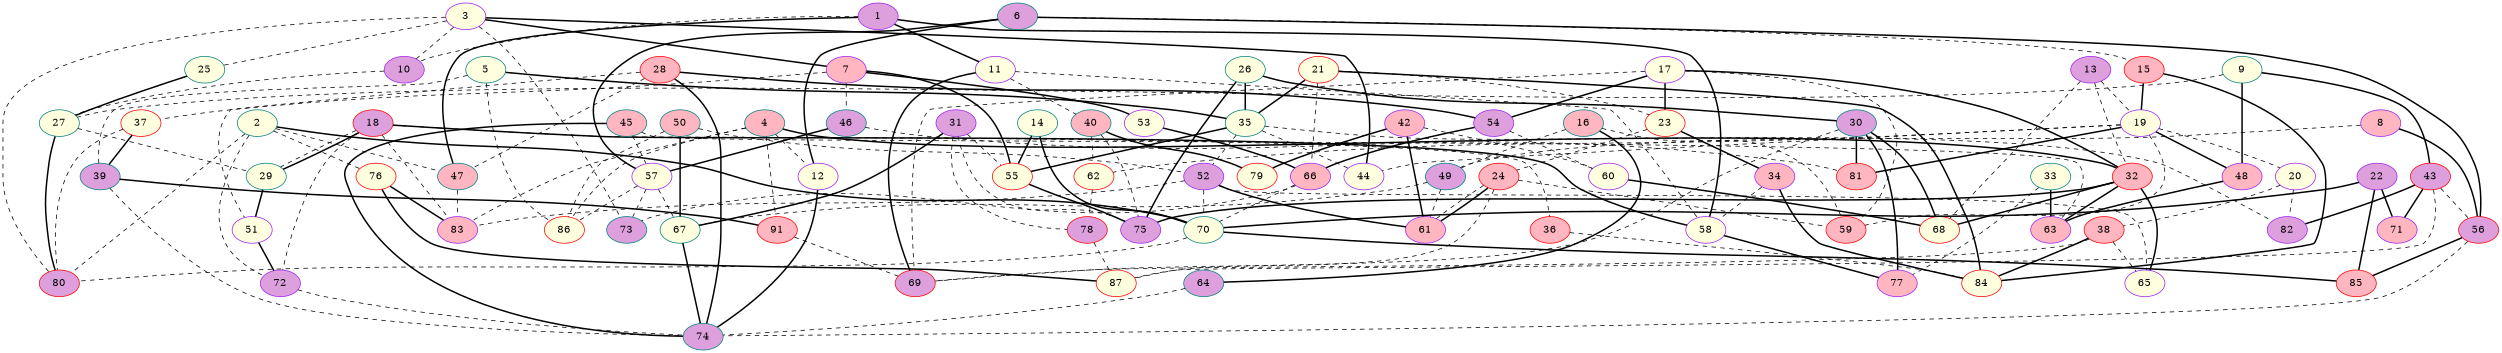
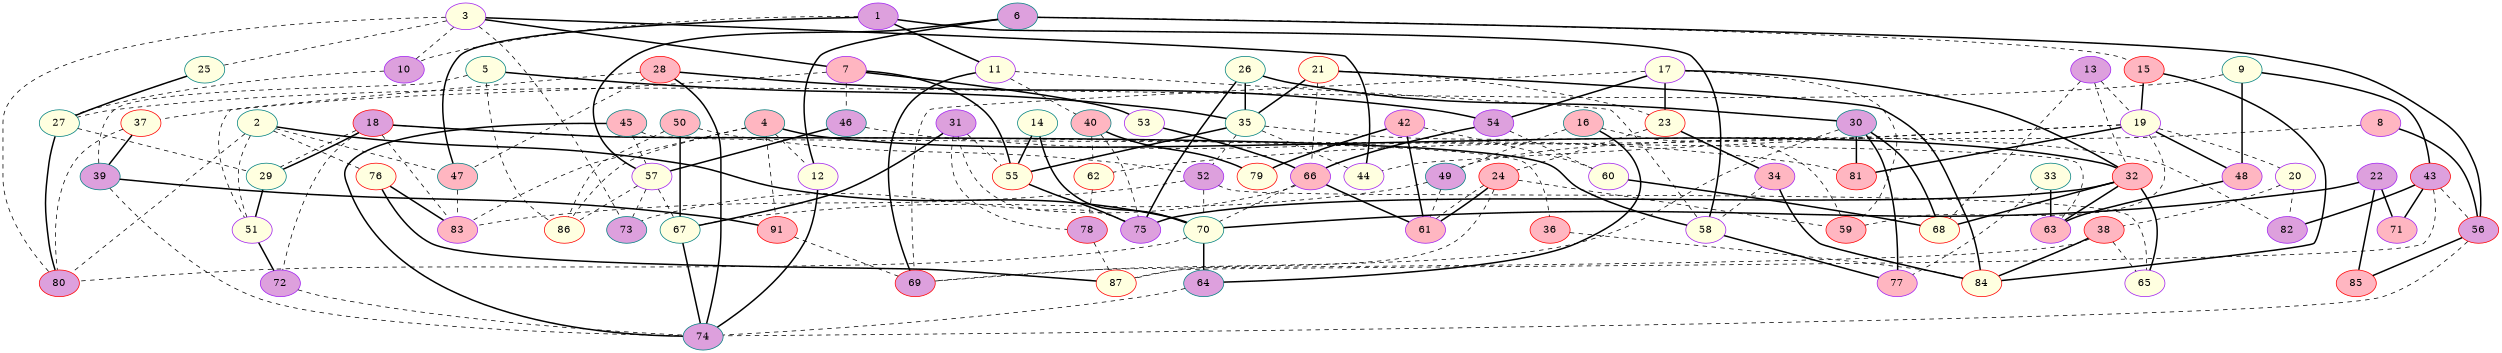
  graph {
    node [color=purple fillcolor=lightyellow style=filled]
    edge [style=dashed]
    1 [fillcolor=plum]
    10 [fillcolor=plum]
    11
    47 [color=teal fillcolor=lightpink]
    58
    27 [color=teal]
    40 [color=teal fillcolor=lightpink]
    69 [color=red fillcolor=plum]
    83 [fillcolor=lightpink]
    77 [fillcolor=lightpink]
    2 [color=teal]
    51
    70 [color=teal]
    76 [color=red]
    80 [color=red fillcolor=plum]
    72 [fillcolor=plum]
    85 [color=red fillcolor=lightpink]
    87 [color=red]
    3
    7 [fillcolor=lightpink]
    25 [color=teal]
    44
    73 [color=teal fillcolor=plum]
    37 [color=red]
    46 [color=teal fillcolor=plum]
    53
    55 [color=red]
    4 [color=teal fillcolor=lightpink]
    12
    32 [color=red fillcolor=lightpink]
    n31 [color=red fillcolor=lightpink label=91]
    86 [color=red]
    74 [color=teal fillcolor=plum]
    68 [color=red]
    75 [fillcolor=plum]
    63 [fillcolor=lightpink]
    65
    5 [color=teal]
    35 [color=teal]
    39 [color=teal fillcolor=plum]
    82 [fillcolor=plum]
    52 [fillcolor=plum]
    6 [color=teal fillcolor=plum]
    15 [color=red fillcolor=lightpink]
    56 [color=red fillcolor=plum]
    57
    19
    84 [color=red]
    67 [color=teal]
    81 [color=red fillcolor=lightpink]
    66 [fillcolor=lightpink]
    8 [fillcolor=lightpink]
    49 [color=teal fillcolor=plum]
    61 [fillcolor=lightpink]
    9 [color=teal]
    43 [color=red fillcolor=plum]
    48 [fillcolor=lightpink]
    29 [color=teal]
    71 [fillcolor=lightpink]
    62 [color=red]
    79 [color=red]
    13 [fillcolor=plum]
    59 [color=red fillcolor=lightpink]
    20
    14 [color=teal]
    16 [color=teal fillcolor=lightpink]
    64 [color=teal fillcolor=plum]
    17
    23 [color=red]
    54 [fillcolor=plum]
    24 [color=red fillcolor=lightpink]
    34 [fillcolor=lightpink]
    60
    18 [color=red fillcolor=plum]
    36 [color=red fillcolor=lightpink]
    38 [color=red fillcolor=lightpink]
    78 [color=red fillcolor=plum]
    21 [color=red]
    22 [fillcolor=plum]
    26 [color=teal]
    30 [color=teal fillcolor=plum]
    28 [color=red fillcolor=lightpink]
    31 [fillcolor=plum]
    33 [color=teal]
    42 [fillcolor=lightpink]
    45 [color=teal fillcolor=lightpink]
    50 [color=teal fillcolor=lightpink]
    1 -- 10
    1 -- 11 [style=bold]
    1 -- 47 [style=bold]
    1 -- 58 [style=bold]
    10 -- 27
    11 -- 58
    11 -- 40
    11 -- 69 [style=bold]
    47 -- 83
    58 -- 77 [style=bold]
    27 -- 80 [style=bold]
    27 -- 29
    40 -- 75
    40 -- 62
    40 -- 79 [style=bold]
    2 -- 47
-   2 -- 72
+   2 -- 51
    2 -- 70 [style=bold]
    2 -- 76
    2 -- 80
    51 -- 72 [style=bold]
    70 -- 80
-   70 -- 85 [style=bold]
+   70 -- 64 [style=bold]
    76 -- 83 [style=bold]
    76 -- 87 [style=bold]
    72 -- 74
    3 -- 10
    3 -- 80
    3 -- 7 [style=bold]
    3 -- 25
    3 -- 44 [style=bold]
    3 -- 73
    7 -- 37
    7 -- 46
    7 -- 53 [style=bold]
    7 -- 55 [style=bold]
    25 -- 27 [style=bold]
    37 -- 80
    37 -- 39 [style=bold]
    46 -- 57 [style=bold]
    46 -- 81
    53 -- 66 [style=bold]
    55 -- 75 [style=bold]
    4 -- 83
    4 -- 12
    4 -- 32 [style=bold]
    4 -- n31
    4 -- 86
    12 -- 74 [style=bold]
    32 -- 68 [style=bold]
    32 -- 75 [style=bold]
    32 -- 63 [style=bold]
    32 -- 65 [style=bold]
    n31 -- 69
    5 -- 86
    5 -- 35 [style=bold]
    5 -- 39
    35 -- 44
    35 -- 55 [style=bold]
    35 -- 82
    35 -- 52
    39 -- n31 [style=bold]
    39 -- 74
    52 -- 83
    52 -- 70
    52 -- 65
-   52 -- 61 [style=bold]
+   66 -- 61 [style=bold]
    6 -- 12 [style=bold]
    6 -- 15
    6 -- 56 [style=bold]
    6 -- 57 [style=bold]
    15 -- 19 [style=bold]
    15 -- 84 [style=bold]
    56 -- 85 [style=bold]
    56 -- 74
    57 -- 73
    57 -- 86
    57 -- 67
    19 -- 44
    19 -- 81 [style=bold]
    19 -- 48 [style=bold]
    19 -- 62
    19 -- 59
    19 -- 20
    67 -- 74 [style=bold]
    66 -- 70
    66 -- 73
    8 -- 56 [style=bold]
    8 -- 49
    49 -- 67
    49 -- 61
    9 -- 27
    9 -- 43 [style=bold]
    9 -- 48 [style=bold]
    43 -- 87
    43 -- 82 [style=bold]
    43 -- 56
    43 -- 71 [style=bold]
    48 -- 63 [style=bold]
    29 -- 51 [style=bold]
    62 -- 78
    13 -- 32
    13 -- 68
    13 -- 19
    20 -- 82
    20 -- 38
    14 -- 70 [style=bold]
    14 -- 55 [style=bold]
    16 -- 49
    16 -- 59
    16 -- 64 [style=bold]
    64 -- 74
    17 -- 69
    17 -- 32 [style=bold]
    17 -- 59
    17 -- 23 [style=bold]
    17 -- 54 [style=bold]
    23 -- 24
    23 -- 34 [style=bold]
    54 -- 66 [style=bold]
    54 -- 60
    24 -- 87
    24 -- 61
    24 -- 61 [style=bold]
    24 -- 59
    34 -- 58
    34 -- 84 [style=bold]
    60 -- 68 [style=bold]
    18 -- 58 [style=bold]
    18 -- 83
    18 -- 72
    18 -- 29
    18 -- 29 [style=bold]
    18 -- 36
    36 -- 84
    38 -- 69
    38 -- 65
    38 -- 84 [style=bold]
    78 -- 87
    21 -- 35 [style=bold]
    21 -- 84 [style=bold]
    21 -- 66
    21 -- 23
    22 -- 70 [style=bold]
    22 -- 85 [style=bold]
    22 -- 71 [style=bold]
    26 -- 75 [style=bold]
    26 -- 35 [style=bold]
    26 -- 30 [style=bold]
    30 -- 69
    30 -- 77 [style=bold]
    30 -- 68 [style=bold]
    30 -- 81 [style=bold]
    28 -- 47
    28 -- 51
    28 -- 74 [style=bold]
    28 -- 54 [style=bold]
    31 -- 55
    31 -- 75
    31 -- 67 [style=bold]
    31 -- 78
    33 -- 77
    33 -- 63 [style=bold]
    42 -- 61 [style=bold]
    42 -- 79 [style=bold]
    42 -- 60
    45 -- 74 [style=bold]
    45 -- 63
    45 -- 57
    50 -- 86
    50 -- 52
    50 -- 67 [style=bold]
  }
